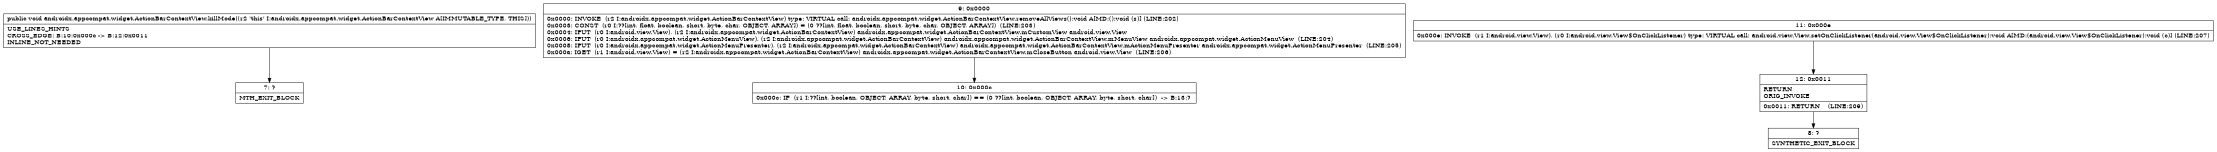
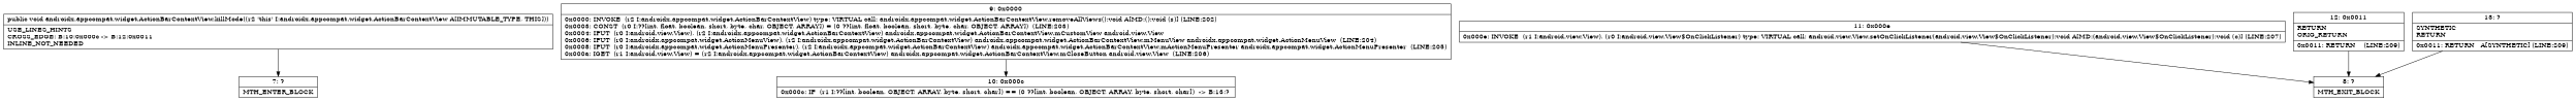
  digraph {
    node [shape=record]
-   n1 [label="{7\:\ ?|MTH_EXIT_BLOCK\l}"]
+   n1 [label="{7\:\ ?|MTH_ENTER_BLOCK\l}"]
    n2 [label="{9\:\ 0x0000|0x0000: INVOKE  (r2 I:androidx.appcompat.widget.ActionBarContextView) type: VIRTUAL call: androidx.appcompat.widget.ActionBarContextView.removeAllViews():void A[MD:():void (s)] (LINE:202)\l0x0003: CONST  (r0 I:??[int, float, boolean, short, byte, char, OBJECT, ARRAY]) = (0 ??[int, float, boolean, short, byte, char, OBJECT, ARRAY])  (LINE:203)\l0x0004: IPUT  (r0 I:android.view.View), (r2 I:androidx.appcompat.widget.ActionBarContextView) androidx.appcompat.widget.ActionBarContextView.mCustomView android.view.View \l0x0006: IPUT  (r0 I:androidx.appcompat.widget.ActionMenuView), (r2 I:androidx.appcompat.widget.ActionBarContextView) androidx.appcompat.widget.ActionBarContextView.mMenuView androidx.appcompat.widget.ActionMenuView  (LINE:204)\l0x0008: IPUT  (r0 I:androidx.appcompat.widget.ActionMenuPresenter), (r2 I:androidx.appcompat.widget.ActionBarContextView) androidx.appcompat.widget.ActionBarContextView.mActionMenuPresenter androidx.appcompat.widget.ActionMenuPresenter  (LINE:205)\l0x000a: IGET  (r1 I:android.view.View) = (r2 I:androidx.appcompat.widget.ActionBarContextView) androidx.appcompat.widget.ActionBarContextView.mCloseButton android.view.View  (LINE:206)\l}"]
    n3 [label="{10\:\ 0x000c|0x000c: IF  (r1 I:??[int, boolean, OBJECT, ARRAY, byte, short, char]) == (0 ??[int, boolean, OBJECT, ARRAY, byte, short, char])  \-\> B:13:? \l}"]
    n4 [label="{11\:\ 0x000e|0x000e: INVOKE  (r1 I:android.view.View), (r0 I:android.view.View$OnClickListener) type: VIRTUAL call: android.view.View.setOnClickListener(android.view.View$OnClickListener):void A[MD:(android.view.View$OnClickListener):void (c)] (LINE:207)\l}"]
-   n5 [label="{12\:\ 0x0011|RETURN\lORIG_INVOKE\l|0x0011: RETURN    (LINE:209)\l}"]
-   n7 [label="{8\:\ ?|SYNTHETIC_EXIT_BLOCK\l}"]
+   n5 [label="{12\:\ 0x0011|RETURN\lORIG_RETURN\l|0x0011: RETURN    (LINE:209)\l}"]
+   n6 [label="{13\:\ ?|SYNTHETIC\lRETURN\l|0x0011: RETURN   A[SYNTHETIC] (LINE:209)\l}"]
+   n7 [label="{8\:\ ?|MTH_EXIT_BLOCK\l}"]
    n8 [label="{public void androidx.appcompat.widget.ActionBarContextView.killMode((r2 'this' I:androidx.appcompat.widget.ActionBarContextView A[IMMUTABLE_TYPE, THIS]))  | USE_LINES_HINTS\lCROSS_EDGE: B:10:0x000c \-\> B:12:0x0011\lINLINE_NOT_NEEDED\l}"]
    n2 -> n3
-   n4 -> n5
+   n4 -> n7
    n5 -> n7
+   n6 -> n7
    n8 -> n1
  }
